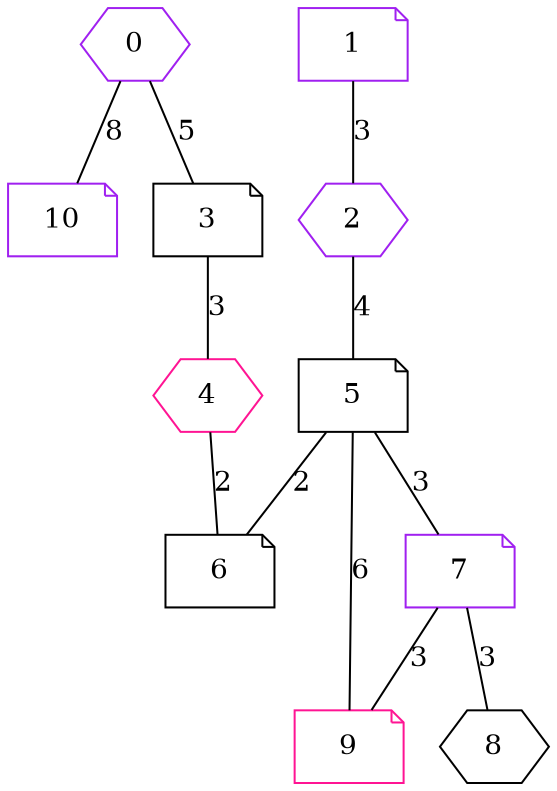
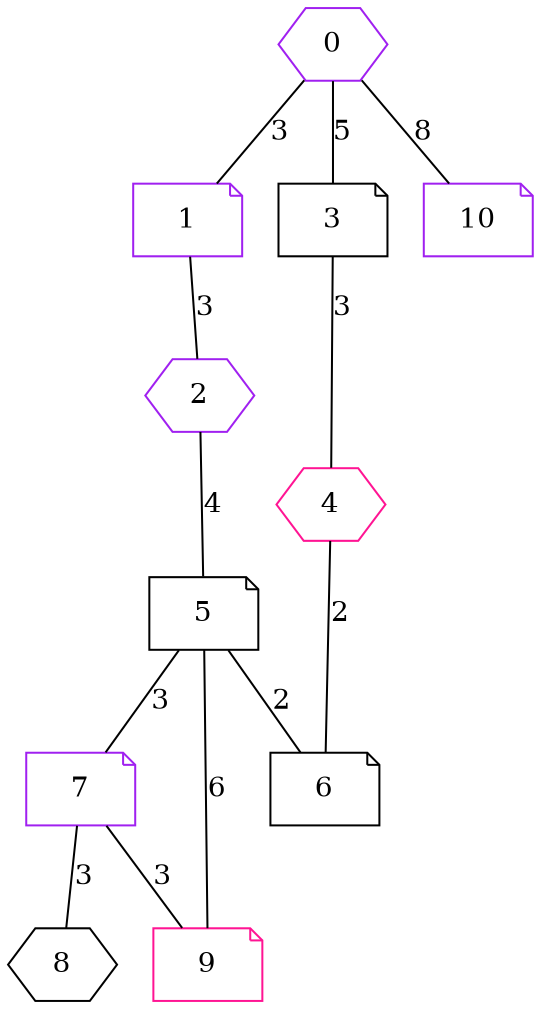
  graph {
    node [color=purple shape=note weight=1]
    0 [shape=hexagon]
    1
    3 [color=black]
    10 [weight=4]
    2 [shape=hexagon]
    4 [color=deeppink shape=hexagon]
    5 [color=black]
    6 [color=black]
    7
    9 [color=deeppink]
    8 [color=black shape=hexagon]
+   0 -- 1 [label=3]
    0 -- 3 [label=5]
    0 -- 10 [label=8]
    1 -- 2 [label=3]
    3 -- 4 [label=3]
    2 -- 5 [label=4]
    4 -- 6 [label=2]
    5 -- 6 [label=2]
    5 -- 7 [label=3]
    5 -- 9 [label=6]
    7 -- 9 [label=3]
    7 -- 8 [label=3]
  }
